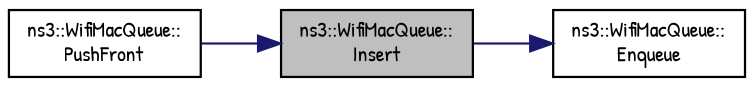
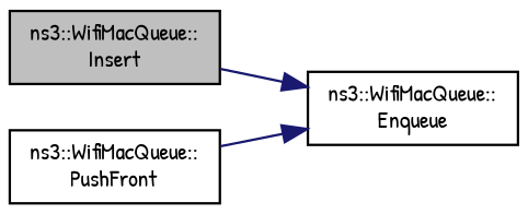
  digraph {
    fontname="Patrick Hand"
    rankdir=RL
    node [color=black fillcolor=white fontname="Patrick Hand" fontsize=10 shape=record style=filled]
    edge [color=midnightblue dir=back fontname="Patrick Hand" fontsize=10 labelfontname=Helvetica labelfontsize=10 style=solid]
    n1 [fillcolor=grey75 fontcolor=black height=0.2 label="ns3::WifiMacQueue::\lInsert" width=0.4]
    n2 [height=0.2 label="ns3::WifiMacQueue::\lPushFront" width=0.4]
    n3 [height=0.2 label="ns3::WifiMacQueue::\lEnqueue" width=0.4]
-   n1 -> n2
+   n3 -> n2
    n3 -> n1
  }
